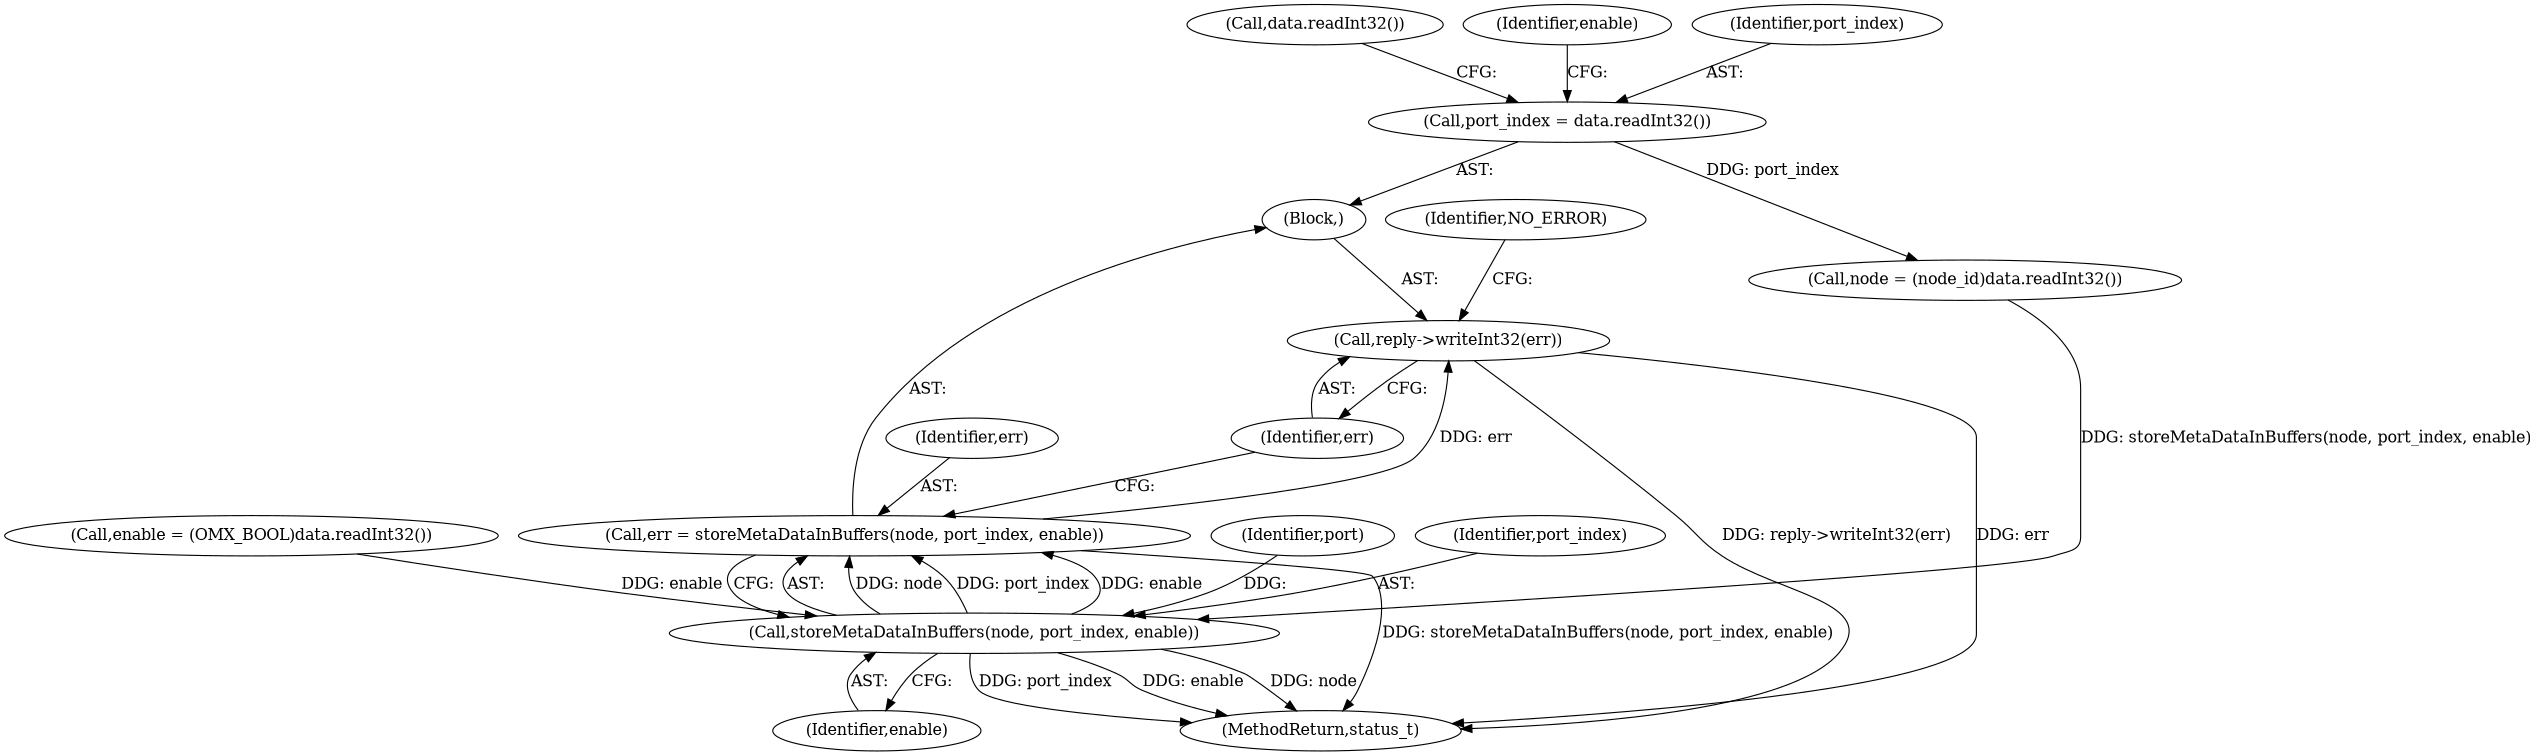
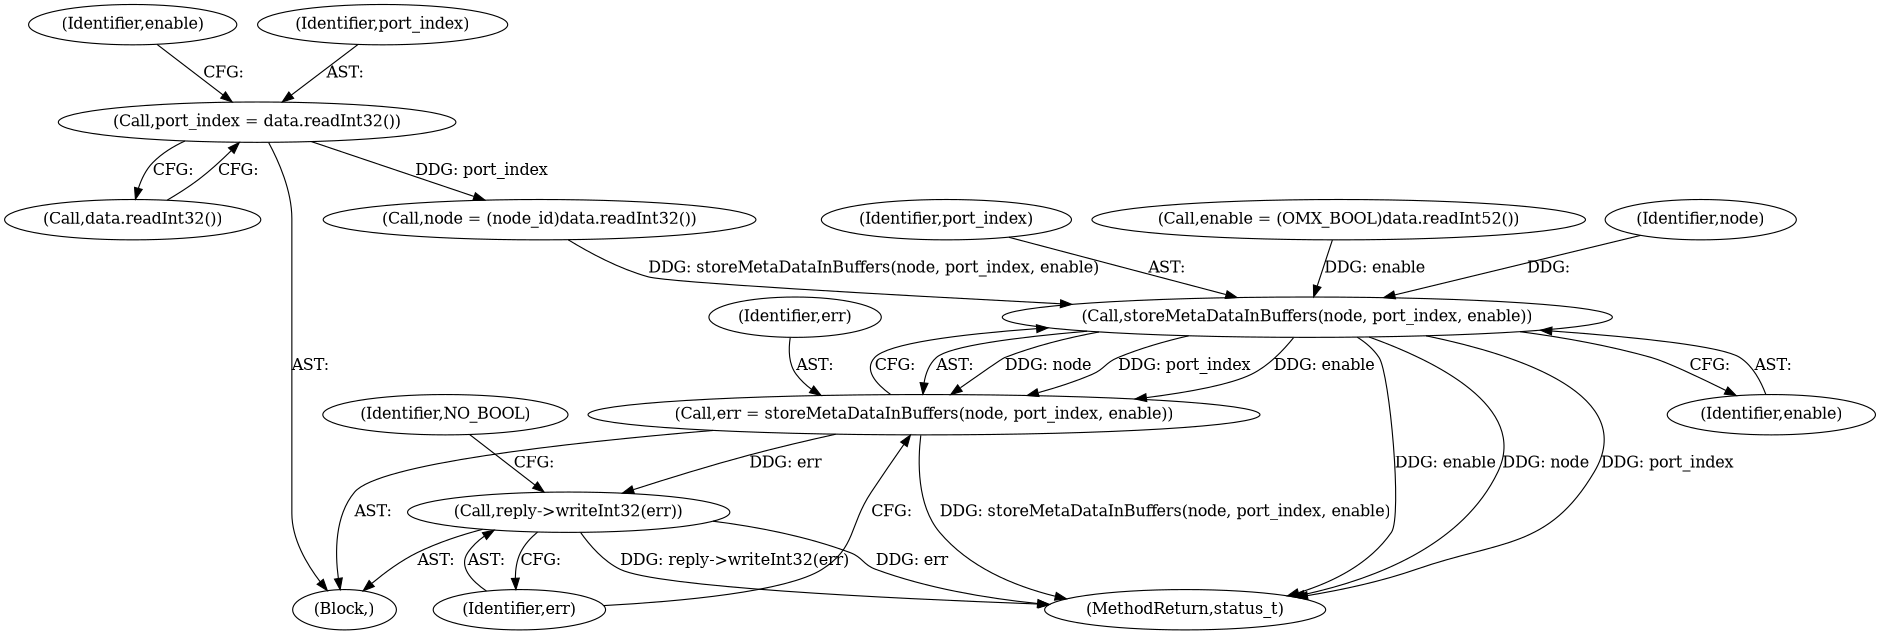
  digraph {
    n1 [label="(Call,port_index = data.readInt32())"]
    n2 [label="(Call,data.readInt32())"]
    n3 [label="(Block,)"]
    n4 [label="(Call,node = (node_id)data.readInt32())"]
    n5 [label="(Call,storeMetaDataInBuffers(node, port_index, enable))"]
    n6 [label="(Call,err = storeMetaDataInBuffers(node, port_index, enable))"]
    n7 [label="(MethodReturn,status_t)"]
    n8 [label="(Identifier,enable)"]
    n9 [label="(Call,reply->writeInt32(err))"]
    n10 [label="(Identifier,err)"]
-   n11 [label="(Identifier,NO_ERROR)"]
+   n11 [label="(Identifier,NO_BOOL)"]
    n12 [label="(Identifier,enable)"]
    n13 [label="(Identifier,err)"]
    n14 [label="(Identifier,port_index)"]
    n15 [label="(Identifier,port_index)"]
-   n16 [label="(Call,enable = (OMX_BOOL)data.readInt32())"]
-   n17 [label="(Identifier,port)"]
+   n16 [label="(Call,enable = (OMX_BOOL)data.readInt52())"]
+   n17 [label="(Identifier,node)"]
+   n1 -> n2 [label="CFG: "]
    n1 -> n3 [label="AST: "]
    n1 -> n4 [label="DDG: port_index"]
    n2 -> n1 [label="CFG: "]
    n4 -> n5 [label="DDG: storeMetaDataInBuffers(node, port_index, enable)"]
    n5 -> n6 [label="AST: "]
    n5 -> n6 [label="DDG: node"]
    n5 -> n6 [label="DDG: port_index"]
    n5 -> n6 [label="DDG: enable"]
    n5 -> n7 [label="DDG: enable"]
    n5 -> n7 [label="DDG: node"]
    n5 -> n7 [label="DDG: port_index"]
    n5 -> n8 [label="CFG: "]
    n6 -> n3 [label="AST: "]
    n6 -> n5 [label="CFG: "]
    n6 -> n7 [label="DDG: storeMetaDataInBuffers(node, port_index, enable)"]
    n6 -> n9 [label="DDG: err"]
    n8 -> n5 [label="AST: "]
-   n3 -> n9 [label="AST: "]
+   n9 -> n3 [label="AST: "]
    n9 -> n7 [label="DDG: reply->writeInt32(err)"]
    n9 -> n7 [label="DDG: err"]
    n9 -> n10 [label="CFG: "]
    n10 -> n6 [label="CFG: "]
    n10 -> n9 [label="AST: "]
    n11 -> n9 [label="CFG: "]
    n12 -> n1 [label="CFG: "]
    n13 -> n6 [label="AST: "]
    n14 -> n1 [label="AST: "]
    n15 -> n5 [label="AST: "]
    n16 -> n5 [label="DDG: enable"]
    n17 -> n5 [label="DDG: "]
  }
